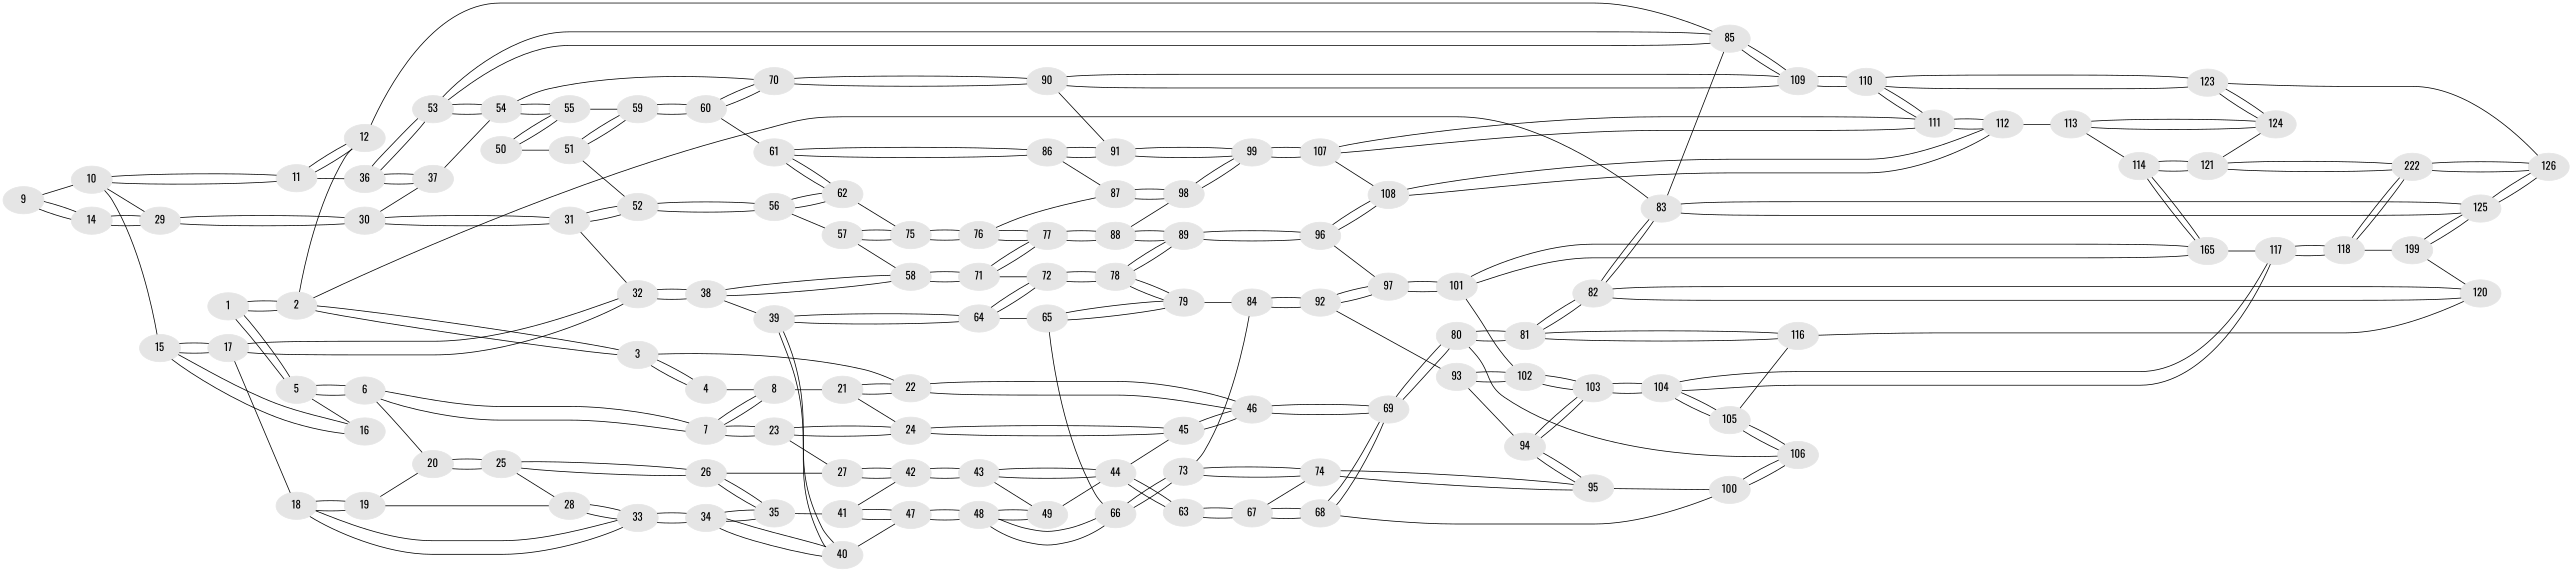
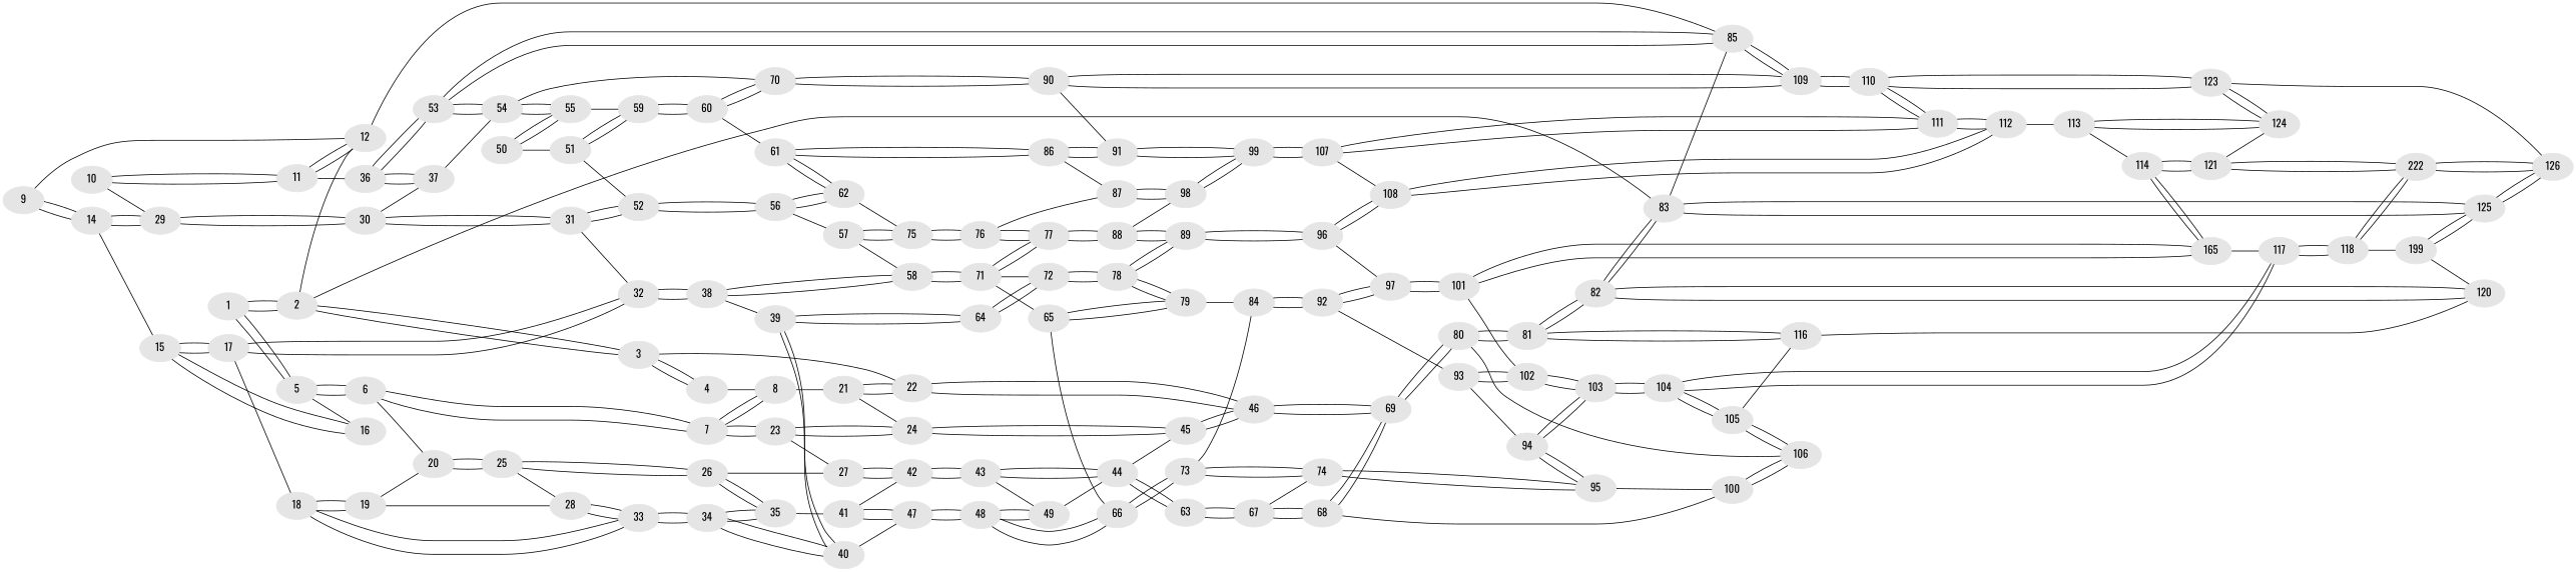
  graph {
    fontname=Oswald
    rankdir=LR
    node [color=gray90 fontname=Oswald style=filled]
    edge [fontname=Oswald]
    1
    2
    5
    3
    12
    83
    6
    16
    4
    22
    85
    125
    8
    46
    21
    7
    20
    23
    25
    24
    27
    9
    10
    14
    11
    29
    15
    36
    30
    37
    53
    109
    17
    18
    32
    19
    33
    38
    28
    34
    26
    45
    69
    42
    35
    41
    43
    31
    52
    54
    56
    39
    58
    40
    47
    50
    51
    55
    64
    71
    65
    72
    48
    44
    49
    63
    67
    80
    66
    73
    59
    60
    57
    62
    70
    90
    75
    76
    77
    61
    86
    87
    91
    68
    74
    79
    78
    84
    100
    95
    106
    81
    88
    89
    92
    98
    96
    82
    116
    120
    126
    93
    97
    110
    99
    108
    107
    94
    102
    101
    103
    104
    112
    n114 [label=165]
    111
    117
    105
    118
    113
    123
    124
    114
    121
    n124 [label=222]
    n125 [label=199]
    1 -- 2
    1 -- 2
    1 -- 5
    1 -- 5
    2 -- 3
    2 -- 3
    2 -- 12
    2 -- 83
    5 -- 6
    5 -- 6
    5 -- 16
    3 -- 4
    3 -- 4
    3 -- 22
    12 -- 85
    83 -- 85
    83 -- 125
    83 -- 125
    6 -- 7
    6 -- 7
    6 -- 20
    4 -- 8
    22 -- 46
    22 -- 46
    85 -- 109
    85 -- 109
    125 -- 126
    125 -- 126
    8 -- 21
    46 -- 69
    46 -- 69
    21 -- 22
    21 -- 22
    21 -- 24
    7 -- 8
    7 -- 8
    7 -- 23
    7 -- 23
    20 -- 25
    20 -- 25
    23 -- 24
    23 -- 24
    23 -- 27
    25 -- 28
    25 -- 26
    25 -- 26
    24 -- 45
    24 -- 45
    27 -- 42
    27 -- 42
-   9 -- 10
+   9 -- 12
    9 -- 14
    9 -- 14
    10 -- 11
    10 -- 11
    10 -- 29
    14 -- 29
    14 -- 29
-   10 -- 15
+   14 -- 15
    11 -- 12
    11 -- 12
    11 -- 36
    29 -- 30
    29 -- 30
    15 -- 16
    15 -- 16
    15 -- 17
    15 -- 17
    36 -- 37
    36 -- 37
    36 -- 53
    36 -- 53
    30 -- 37
    30 -- 31
    30 -- 31
    37 -- 54
    53 -- 85
    53 -- 85
    53 -- 54
    53 -- 54
    109 -- 110
    109 -- 110
    17 -- 18
    17 -- 32
    17 -- 32
    18 -- 19
    18 -- 19
    18 -- 33
    18 -- 33
    32 -- 38
    32 -- 38
    19 -- 20
    19 -- 28
    33 -- 34
    33 -- 34
    38 -- 39
    38 -- 58
    38 -- 58
    28 -- 33
    28 -- 33
    34 -- 35
    34 -- 35
    34 -- 40
    34 -- 40
    26 -- 27
    26 -- 35
    26 -- 35
    45 -- 46
    45 -- 46
    69 -- 80
    69 -- 80
    42 -- 43
    42 -- 43
    35 -- 41
    41 -- 42
    41 -- 47
    41 -- 47
    43 -- 44
    43 -- 44
    43 -- 49
    31 -- 32
    31 -- 52
    31 -- 52
    52 -- 56
    52 -- 56
    54 -- 55
    54 -- 55
    54 -- 70
    56 -- 57
    56 -- 62
    56 -- 62
    39 -- 40
    39 -- 40
    39 -- 64
    39 -- 64
    58 -- 71
    58 -- 71
    40 -- 47
    47 -- 48
    47 -- 48
    50 -- 51
    50 -- 55
    50 -- 55
    51 -- 52
    51 -- 59
    51 -- 59
    55 -- 59
-   64 -- 65
+   71 -- 65
    64 -- 72
    64 -- 72
    71 -- 72
    71 -- 77
    71 -- 77
    65 -- 66
    65 -- 79
    65 -- 79
    72 -- 78
    72 -- 78
    48 -- 49
    48 -- 49
    48 -- 66
    48 -- 66
    44 -- 45
    44 -- 63
    44 -- 63
    49 -- 44
    63 -- 67
    63 -- 67
    67 -- 68
    67 -- 68
    67 -- 74
    80 -- 106
    80 -- 81
    80 -- 81
    66 -- 73
    66 -- 73
    73 -- 74
    73 -- 74
    73 -- 84
    59 -- 60
    59 -- 60
    60 -- 70
    60 -- 70
    60 -- 61
    57 -- 58
    57 -- 75
    57 -- 75
    62 -- 75
    70 -- 90
    70 -- 90
    90 -- 109
    90 -- 109
    90 -- 91
    75 -- 76
    75 -- 76
    76 -- 77
    76 -- 77
    76 -- 87
    77 -- 88
    77 -- 88
    61 -- 62
    61 -- 62
    61 -- 86
    61 -- 86
    86 -- 87
    86 -- 91
    86 -- 91
    87 -- 98
    87 -- 98
    91 -- 99
    91 -- 99
    68 -- 69
    68 -- 69
    68 -- 100
    74 -- 95
    74 -- 95
    79 -- 84
    78 -- 79
    78 -- 79
    78 -- 89
    78 -- 89
    84 -- 92
    84 -- 92
    100 -- 106
    100 -- 106
    95 -- 100
    81 -- 82
    81 -- 82
    81 -- 116
    81 -- 116
    88 -- 89
    88 -- 89
    88 -- 98
    89 -- 96
    89 -- 96
    92 -- 93
    92 -- 97
    92 -- 97
    98 -- 99
    98 -- 99
    96 -- 97
    96 -- 108
    96 -- 108
    82 -- 83
    82 -- 83
    82 -- 120
    82 -- 120
    116 -- 120
    93 -- 94
    93 -- 102
    93 -- 102
    97 -- 101
    97 -- 101
    110 -- 111
    110 -- 111
    110 -- 123
    110 -- 123
    99 -- 107
    99 -- 107
    108 -- 112
    108 -- 112
    107 -- 108
    107 -- 111
    107 -- 111
    94 -- 95
    94 -- 95
    94 -- 103
    94 -- 103
    102 -- 103
    102 -- 103
    101 -- 102
    101 -- n114
    101 -- n114
    103 -- 104
    103 -- 104
    104 -- 117
    104 -- 117
    104 -- 105
    104 -- 105
    112 -- 113
    n114 -- 117
    111 -- 112
    111 -- 112
    117 -- 118
    117 -- 118
    105 -- 106
    105 -- 106
    105 -- 116
    118 -- n124
    118 -- n124
    118 -- n125
    113 -- 124
    113 -- 124
    113 -- 114
    123 -- 126
    123 -- 124
    123 -- 124
    114 -- n114
    114 -- n114
    114 -- 121
    114 -- 121
    121 -- 124
    121 -- n124
    121 -- n124
    n124 -- 126
    n124 -- 126
    n125 -- 125
    n125 -- 125
    n125 -- 120
  }
